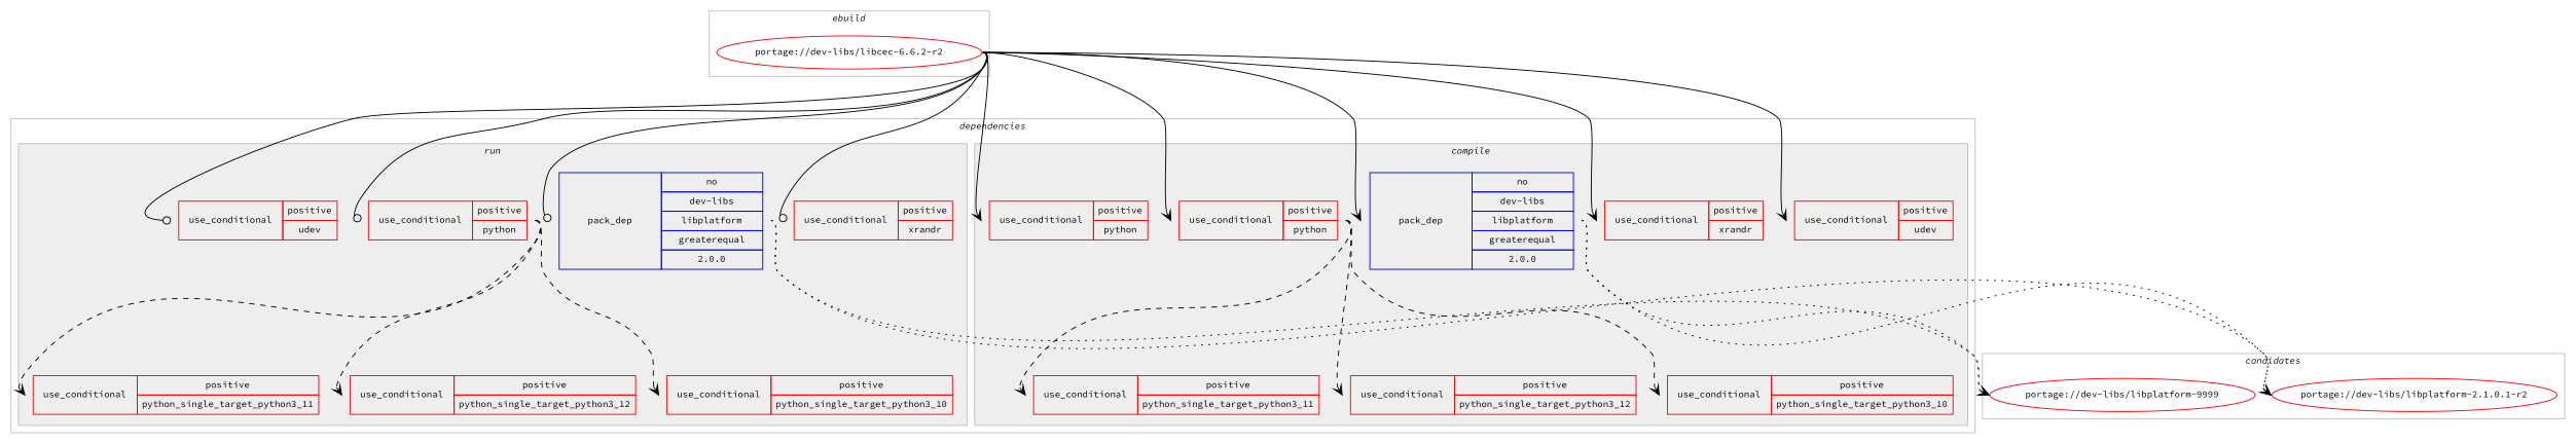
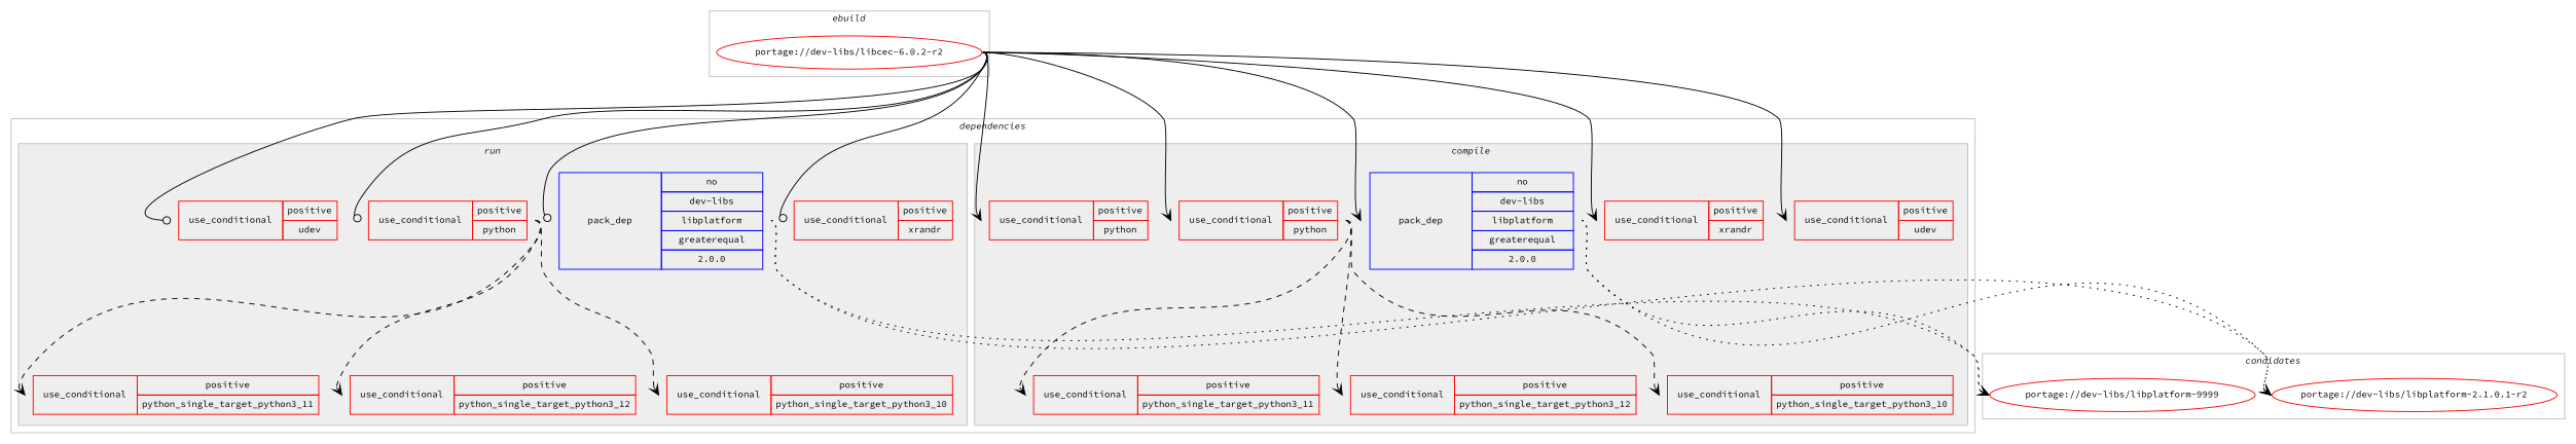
  digraph {
    compound=true
    concentrate=true
    fontname="Source Code Pro"
    fontsize=10
    newrank=true
    rankdir=TB
    ranksep=1.5
    node [color=red fontname="Source Code Pro" fontsize=10 shape=none]
    edge [arrowhead=vee headport=w style=solid tailport=e weight=20 fontname="Source Code Pro"]
-   n1 [label="portage://dev-libs/libcec-6.6.2-r2" width=4 shape=""]
+   n1 [label="portage://dev-libs/libcec-6.0.2-r2" width=4 shape=""]
    n2 [label=<<TABLE BORDER="0" CELLBORDER="1" CELLSPACING="0" CELLPADDING="4"><TR><TD ROWSPAN="3" CELLPADDING="10">use_conditional</TD></TR><TR><TD>positive</TD></TR><TR><TD>python_single_target_python3_10</TD></TR></TABLE>>]
    n3 [label=<<TABLE BORDER="0" CELLBORDER="1" CELLSPACING="0" CELLPADDING="4"><TR><TD ROWSPAN="3" CELLPADDING="10">use_conditional</TD></TR><TR><TD>positive</TD></TR><TR><TD>python_single_target_python3_11</TD></TR></TABLE>>]
    n4 [label=<<TABLE BORDER="0" CELLBORDER="1" CELLSPACING="0" CELLPADDING="4"><TR><TD ROWSPAN="3" CELLPADDING="10">use_conditional</TD></TR><TR><TD>positive</TD></TR><TR><TD>python_single_target_python3_12</TD></TR></TABLE>>]
    n5 [label=<<TABLE BORDER="0" CELLBORDER="1" CELLSPACING="0" CELLPADDING="4"><TR><TD ROWSPAN="3" CELLPADDING="10">use_conditional</TD></TR><TR><TD>positive</TD></TR><TR><TD>python</TD></TR></TABLE>>]
    n6 [label=<<TABLE BORDER="0" CELLBORDER="1" CELLSPACING="0" CELLPADDING="4"><TR><TD ROWSPAN="3" CELLPADDING="10">use_conditional</TD></TR><TR><TD>positive</TD></TR><TR><TD>python</TD></TR></TABLE>>]
    n7 [label=<<TABLE BORDER="0" CELLBORDER="1" CELLSPACING="0" CELLPADDING="4"><TR><TD ROWSPAN="3" CELLPADDING="10">use_conditional</TD></TR><TR><TD>positive</TD></TR><TR><TD>udev</TD></TR></TABLE>>]
    n8 [label=<<TABLE BORDER="0" CELLBORDER="1" CELLSPACING="0" CELLPADDING="4"><TR><TD ROWSPAN="3" CELLPADDING="10">use_conditional</TD></TR><TR><TD>positive</TD></TR><TR><TD>xrandr</TD></TR></TABLE>>]
    n9 [color=blue label=<<TABLE BORDER="0" CELLBORDER="1" CELLSPACING="0" CELLPADDING="4" WIDTH="220"><TR><TD ROWSPAN="6" CELLPADDING="30">pack_dep</TD></TR><TR><TD WIDTH="110">no</TD></TR><TR><TD>dev-libs</TD></TR><TR><TD>libplatform</TD></TR><TR><TD>greaterequal</TD></TR><TR><TD>2.0.0</TD></TR></TABLE>>]
    n10 [label=<<TABLE BORDER="0" CELLBORDER="1" CELLSPACING="0" CELLPADDING="4"><TR><TD ROWSPAN="3" CELLPADDING="10">use_conditional</TD></TR><TR><TD>positive</TD></TR><TR><TD>python_single_target_python3_10</TD></TR></TABLE>>]
    n11 [label=<<TABLE BORDER="0" CELLBORDER="1" CELLSPACING="0" CELLPADDING="4"><TR><TD ROWSPAN="3" CELLPADDING="10">use_conditional</TD></TR><TR><TD>positive</TD></TR><TR><TD>python_single_target_python3_11</TD></TR></TABLE>>]
    n12 [label=<<TABLE BORDER="0" CELLBORDER="1" CELLSPACING="0" CELLPADDING="4"><TR><TD ROWSPAN="3" CELLPADDING="10">use_conditional</TD></TR><TR><TD>positive</TD></TR><TR><TD>python_single_target_python3_12</TD></TR></TABLE>>]
    n13 [label=<<TABLE BORDER="0" CELLBORDER="1" CELLSPACING="0" CELLPADDING="4"><TR><TD ROWSPAN="3" CELLPADDING="10">use_conditional</TD></TR><TR><TD>positive</TD></TR><TR><TD>python</TD></TR></TABLE>>]
    n14 [label=<<TABLE BORDER="0" CELLBORDER="1" CELLSPACING="0" CELLPADDING="4"><TR><TD ROWSPAN="3" CELLPADDING="10">use_conditional</TD></TR><TR><TD>positive</TD></TR><TR><TD>udev</TD></TR></TABLE>>]
    n15 [label=<<TABLE BORDER="0" CELLBORDER="1" CELLSPACING="0" CELLPADDING="4"><TR><TD ROWSPAN="3" CELLPADDING="10">use_conditional</TD></TR><TR><TD>positive</TD></TR><TR><TD>xrandr</TD></TR></TABLE>>]
    n16 [color=blue label=<<TABLE BORDER="0" CELLBORDER="1" CELLSPACING="0" CELLPADDING="4" WIDTH="220"><TR><TD ROWSPAN="6" CELLPADDING="30">pack_dep</TD></TR><TR><TD WIDTH="110">no</TD></TR><TR><TD>dev-libs</TD></TR><TR><TD>libplatform</TD></TR><TR><TD>greaterequal</TD></TR><TR><TD>2.0.0</TD></TR></TABLE>>]
    n17 [label="portage://dev-libs/libplatform-2.1.0.1-r2" width=4 shape=""]
    n18 [label="portage://dev-libs/libplatform-9999" width=4 shape=""]
    subgraph cluster_1 {
      color=gray
      label=<<i>ebuild</i>>
      rank=same
      n1
    }
    subgraph cluster_2 {
      color=gray
      label=<<i>dependencies</i>>
      subgraph cluster_3 {
        color=gray
        fillcolor="#eeeeee"
        label=<<i>compile</i>>
        style=filled
        subgraph sub_4 {
          color=gray
          fillcolor="#eeeeee"
          label=<<i>compile</i>>
          style=filled
          n5
          subgraph sub_5 {
            color=gray
            fillcolor="#eeeeee"
            label=<<i>compile</i>>
            style=filled
            n2
          }
          subgraph sub_6 {
            color=gray
            fillcolor="#eeeeee"
            label=<<i>compile</i>>
            style=filled
            n3
          }
          subgraph sub_7 {
            color=gray
            fillcolor="#eeeeee"
            label=<<i>compile</i>>
            style=filled
            n4
          }
        }
        subgraph sub_8 {
          color=gray
          fillcolor="#eeeeee"
          label=<<i>compile</i>>
          style=filled
          n6
        }
        subgraph sub_9 {
          color=gray
          fillcolor="#eeeeee"
          label=<<i>compile</i>>
          style=filled
          n7
        }
        subgraph sub_10 {
          color=gray
          fillcolor="#eeeeee"
          label=<<i>compile</i>>
          style=filled
          n8
        }
        subgraph sub_11 {
          color=gray
          fillcolor="#eeeeee"
          label=<<i>compile</i>>
          style=filled
          n9
        }
      }
      subgraph cluster_12 {
        color=gray
        fillcolor="#eeeeee"
        label=<<i>compile and run</i>>
        style=filled
      }
      subgraph cluster_13 {
        color=gray
        fillcolor="#eeeeee"
        label=<<i>run</i>>
        style=filled
        subgraph sub_14 {
          color=gray
          fillcolor="#eeeeee"
          label=<<i>run</i>>
          style=filled
          n13
          subgraph sub_15 {
            color=gray
            fillcolor="#eeeeee"
            label=<<i>run</i>>
            style=filled
            n10
          }
          subgraph sub_16 {
            color=gray
            fillcolor="#eeeeee"
            label=<<i>run</i>>
            style=filled
            n11
          }
          subgraph sub_17 {
            color=gray
            fillcolor="#eeeeee"
            label=<<i>run</i>>
            style=filled
            n12
          }
        }
        subgraph sub_18 {
          color=gray
          fillcolor="#eeeeee"
          label=<<i>run</i>>
          style=filled
          n14
        }
        subgraph sub_19 {
          color=gray
          fillcolor="#eeeeee"
          label=<<i>run</i>>
          style=filled
          n15
        }
        subgraph sub_20 {
          color=gray
          fillcolor="#eeeeee"
          label=<<i>run</i>>
          style=filled
          n16
        }
      }
    }
    subgraph cluster_21 {
      color=gray
      label=<<i>candidates</i>>
      rank=same
      subgraph sub_22 {
        color=black
        label=<<i>candidates</i>>
        nodesep=1
        rank=same
        n17
        n18
      }
      subgraph sub_23 {
        color=black
        label=<<i>candidates</i>>
        nodesep=1
        rank=same
        n17
        n18
      }
    }
    n1 -> n5
    n1 -> n6
    n1 -> n7
    n1 -> n8
    n1 -> n9
    n1 -> n13 [arrowhead=odot]
    n1 -> n14 [arrowhead=odot]
    n1 -> n15 [arrowhead=odot]
    n1 -> n16 [arrowhead=odot]
    n5 -> n2 [style=dashed]
    n5 -> n3 [style=dashed]
    n5 -> n4 [style=dashed]
    n9 -> n17 [style=dotted weight=100]
    n9 -> n18 [style=dotted weight=100]
    n13 -> n10 [style=dashed]
    n13 -> n11 [style=dashed]
    n13 -> n12 [style=dashed]
    n16 -> n17 [style=dotted weight=100]
    n16 -> n18 [style=dotted weight=100]
  }
